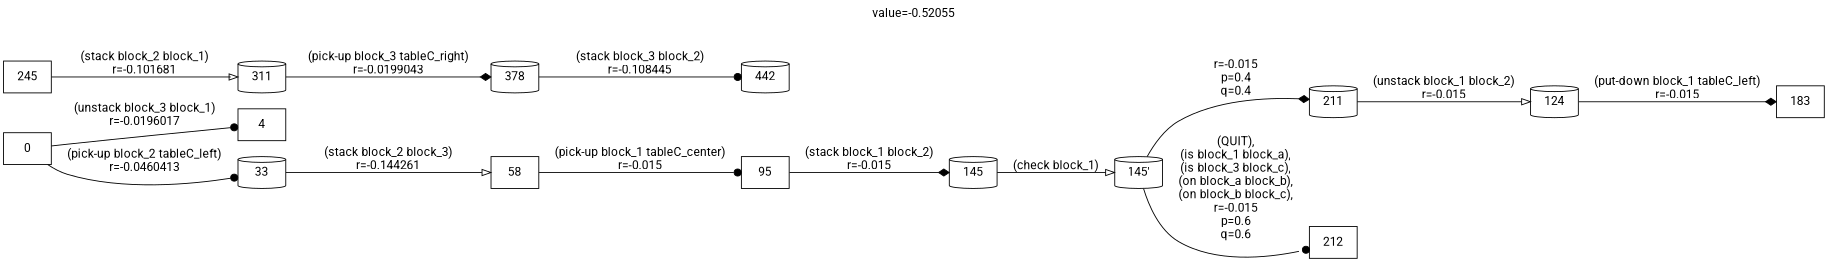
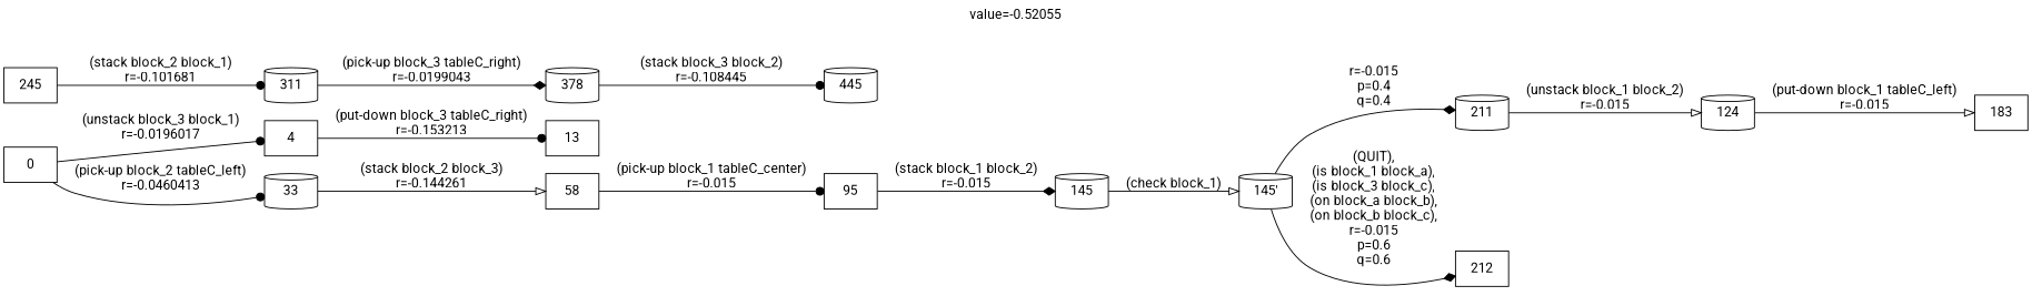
  digraph {
    fontname=Roboto
    label="value=-0.52055"
    labelloc=top
    rankdir=LR
    node [fontname=Roboto shape=box]
    edge [arrowhead=dot fontname=Roboto]
    0
    4
    33 [shape=cylinder]
+   13
    58
    95
    145 [shape=cylinder]
    "145'" [shape=cylinder]
    211 [shape=cylinder]
    212
    124 [shape=cylinder]
    183
    311 [shape=cylinder]
    245
    378 [shape=cylinder]
-   445 [shape=cylinder label=442]
+   445 [shape=cylinder]
    0 -> 4 [label="(unstack block_3 block_1)\nr=-0.0196017"]
    0 -> 33 [label="(pick-up block_2 tableC_left)\nr=-0.0460413"]
+   4 -> 13 [label="(put-down block_3 tableC_right)\nr=-0.153213"]
    33 -> 58 [arrowhead=onormal label="(stack block_2 block_3)\nr=-0.144261"]
    58 -> 95 [label="(pick-up block_1 tableC_center)\nr=-0.015"]
    95 -> 145 [arrowhead=diamond label="(stack block_1 block_2)\nr=-0.015"]
    145 -> "145'" [arrowhead=onormal label="(check block_1)"]
    "145'" -> 211 [arrowhead=diamond label="\nr=-0.015\np=0.4\nq=0.4"]
-   "145'" -> 212 [label="\n(QUIT),\n(is block_1 block_a),\n(is block_3 block_c),\n(on block_a block_b),\n(on block_b block_c),\nr=-0.015\np=0.6\nq=0.6"]
+   "145'" -> 212 [arrowhead=diamond label="\n(QUIT),\n(is block_1 block_a),\n(is block_3 block_c),\n(on block_a block_b),\n(on block_b block_c),\nr=-0.015\np=0.6\nq=0.6"]
    211 -> 124 [arrowhead=onormal label="(unstack block_1 block_2)\nr=-0.015"]
-   124 -> 183 [arrowhead=diamond label="(put-down block_1 tableC_left)\nr=-0.015"]
+   124 -> 183 [arrowhead=onormal label="(put-down block_1 tableC_left)\nr=-0.015"]
    311 -> 378 [arrowhead=diamond label="(pick-up block_3 tableC_right)\nr=-0.0199043"]
-   245 -> 311 [arrowhead=onormal label="(stack block_2 block_1)\nr=-0.101681"]
+   245 -> 311 [label="(stack block_2 block_1)\nr=-0.101681"]
    378 -> 445 [label="(stack block_3 block_2)\nr=-0.108445"]
  }
